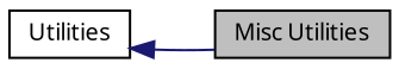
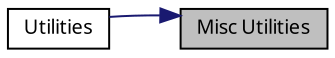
  digraph {
    rankdir=LR
    node [color=black fontname="FreeSans.ttf" fontsize=10 shape=record style=filled]
    n1 [fillcolor=white height=0.2 label=Utilities width=0.4]
    n2 [fillcolor=grey75 fontcolor=black height=0.2 label="Misc Utilities" width=0.4]
-   n1 -> n2 [color=midnightblue dir=back fontname="FreeSans.ttf" fontsize=8 labelfontname="FreeSans.ttf" labelfontsize=8 shape=plaintext style=solid]
+   n2 -> n1 [color=midnightblue dir=back fontname="FreeSans.ttf" fontsize=8 labelfontname="FreeSans.ttf" labelfontsize=8 shape=plaintext style=solid]
  }
